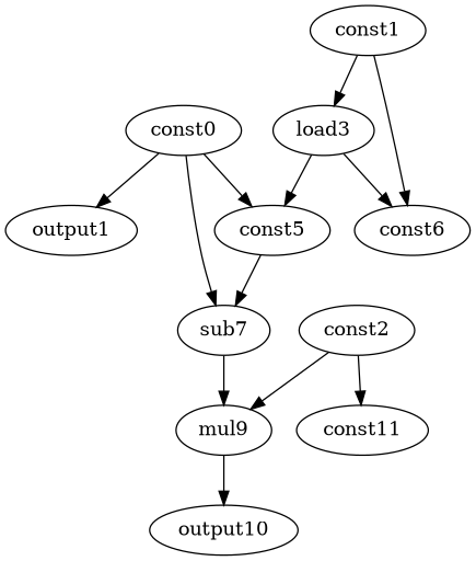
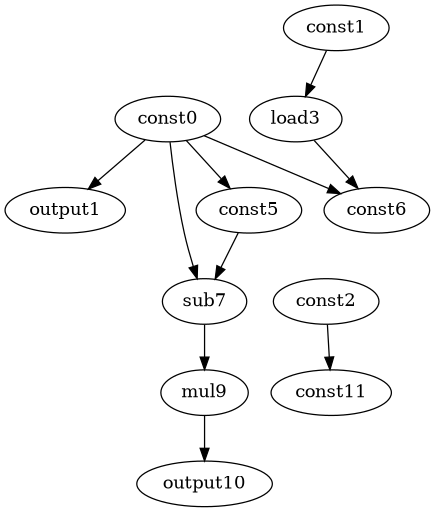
  digraph {
    node [opcode=const]
    edge [operand=0]
    n1 [label=output1 opcode=output]
    const0
    n3 [label=const5 opcode=sub]
    n4 [label=const6 opcode=mul]
    sub7 [opcode=sub]
    load3 [opcode=load]
    const1
    mul9 [opcode=mul]
    const2
    n10 [label=const11 opcode=store]
    output10 [opcode=output]
    const0 -> n1
    const0 -> n3
-   const1 -> n4
+   const0 -> n4
    const0 -> sub7
    n3 -> sub7 [operand=1]
    sub7 -> mul9 [operand=1]
-   load3 -> n3 [operand=1]
    load3 -> n4 [operand=1]
    const1 -> load3
    mul9 -> output10
-   const2 -> mul9
    const2 -> n10 [operand=1]
  }
